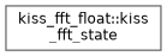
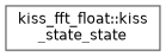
  digraph {
    rankdir=LR
-   n1 [color=grey40 fillcolor=white fontname=Helvetica fontsize=10 height=0.2 label="kiss_fft_float::kiss\l_fft_state" shape=box style=filled width=0.4]
+   n1 [color=grey40 fillcolor=white fontname=Helvetica fontsize=10 height=0.2 label="kiss_fft_float::kiss\l_state_state" shape=box style=filled width=0.4]
  }
